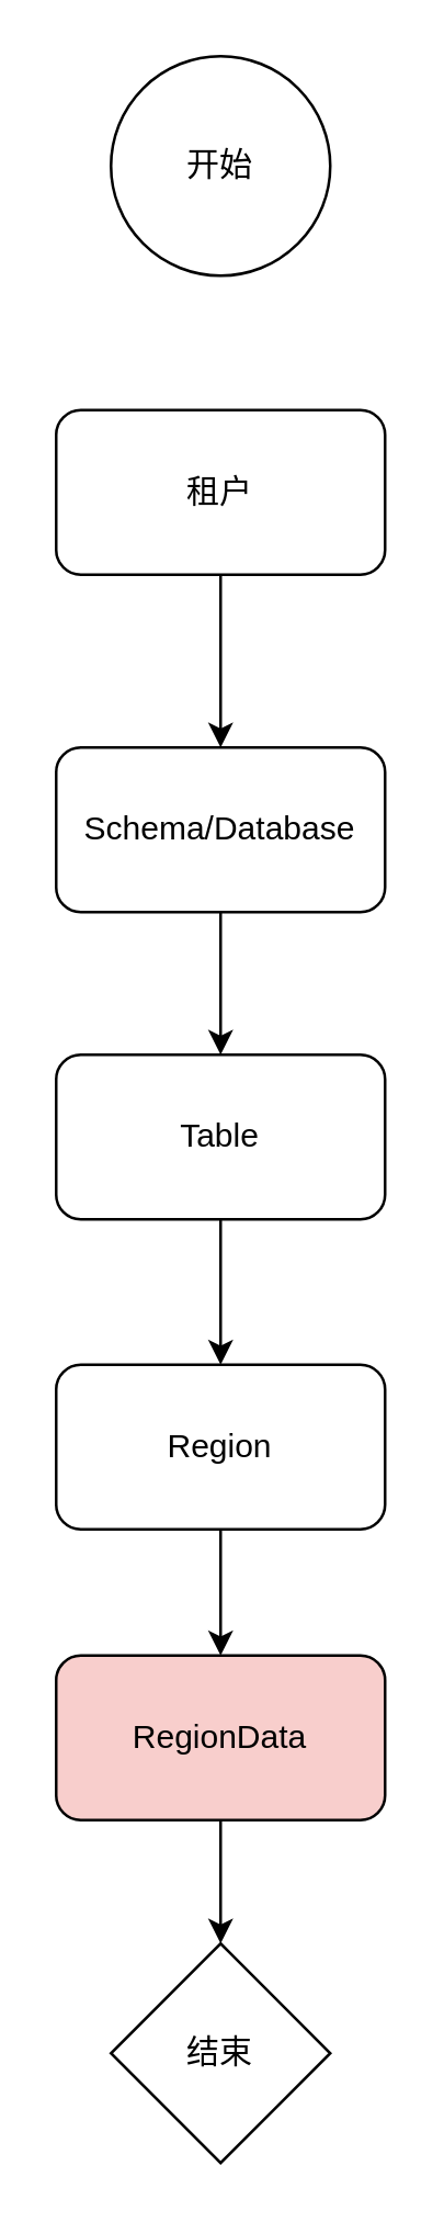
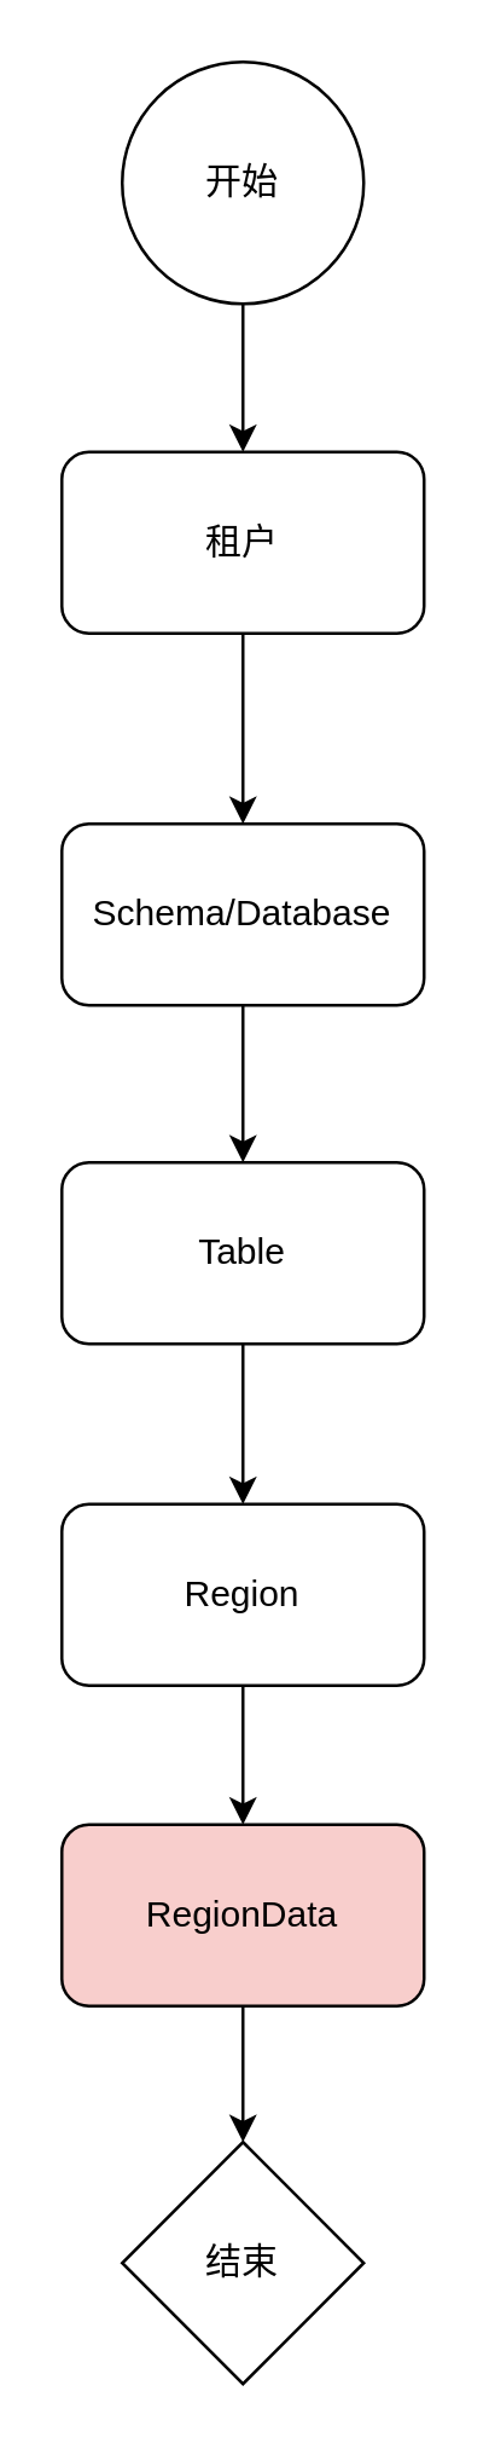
  <mxCell id="0" />
  <mxCell id="1" parent="0" />
+ <mxCell id="2" style="edgeStyle=orthogonalEdgeStyle;rounded=0;orthogonalLoop=1;jettySize=auto;html=1;exitX=0.5;exitY=1;exitDx=0;exitDy=0;entryX=0.5;entryY=0;entryDx=0;entryDy=0;" edge="1" parent="1" source="3" target="6"><mxGeometry relative="1" as="geometry" /></mxCell>
  <mxCell id="3" value="开始" style="ellipse;whiteSpace=wrap;html=1;aspect=fixed;" vertex="1" parent="1"><mxGeometry x="40" y="20" width="80" height="80" as="geometry" /></mxCell>
  <mxCell id="4" value="结束" style="rhombus;whiteSpace=wrap;html=1;aspect=fixed;" vertex="1" parent="1"><mxGeometry x="40" y="708" width="80" height="80" as="geometry" /></mxCell>
  <mxCell id="5" style="edgeStyle=orthogonalEdgeStyle;rounded=0;orthogonalLoop=1;jettySize=auto;html=1;exitX=0.5;exitY=1;exitDx=0;exitDy=0;entryX=0.5;entryY=0;entryDx=0;entryDy=0;" edge="1" parent="1" source="6" target="8"><mxGeometry relative="1" as="geometry" /></mxCell>
  <mxCell id="6" value="租户" style="rounded=1;whiteSpace=wrap;html=1;" vertex="1" parent="1"><mxGeometry x="20" y="149" width="120" height="60" as="geometry" /></mxCell>
  <mxCell id="7" style="edgeStyle=orthogonalEdgeStyle;rounded=0;orthogonalLoop=1;jettySize=auto;html=1;exitX=0.5;exitY=1;exitDx=0;exitDy=0;entryX=0.5;entryY=0;entryDx=0;entryDy=0;" edge="1" parent="1" source="8" target="10"><mxGeometry relative="1" as="geometry" /></mxCell>
  <mxCell id="8" value="Schema/Database" style="rounded=1;whiteSpace=wrap;html=1;" vertex="1" parent="1"><mxGeometry x="20" y="272" width="120" height="60" as="geometry" /></mxCell>
  <mxCell id="9" style="edgeStyle=orthogonalEdgeStyle;rounded=0;orthogonalLoop=1;jettySize=auto;html=1;exitX=0.5;exitY=1;exitDx=0;exitDy=0;entryX=0.5;entryY=0;entryDx=0;entryDy=0;" edge="1" parent="1" source="10" target="12"><mxGeometry relative="1" as="geometry" /></mxCell>
  <mxCell id="10" value="Table" style="rounded=1;whiteSpace=wrap;html=1;" vertex="1" parent="1"><mxGeometry x="20" y="384" width="120" height="60" as="geometry" /></mxCell>
  <mxCell id="11" style="edgeStyle=orthogonalEdgeStyle;rounded=0;orthogonalLoop=1;jettySize=auto;html=1;exitX=0.5;exitY=1;exitDx=0;exitDy=0;entryX=0.5;entryY=0;entryDx=0;entryDy=0;" edge="1" parent="1" source="12" target="14"><mxGeometry relative="1" as="geometry" /></mxCell>
  <mxCell id="12" value="Region" style="rounded=1;whiteSpace=wrap;html=1;" vertex="1" parent="1"><mxGeometry x="20" y="497" width="120" height="60" as="geometry" /></mxCell>
  <mxCell id="13" style="edgeStyle=orthogonalEdgeStyle;rounded=0;orthogonalLoop=1;jettySize=auto;html=1;exitX=0.5;exitY=1;exitDx=0;exitDy=0;entryX=0.5;entryY=0;entryDx=0;entryDy=0;" edge="1" parent="1" source="14" target="4"><mxGeometry relative="1" as="geometry" /></mxCell>
  <mxCell id="14" value="RegionData" style="rounded=1;whiteSpace=wrap;html=1;fillColor=#f8cecc;" vertex="1" parent="1"><mxGeometry x="20" y="603" width="120" height="60" as="geometry" /></mxCell>
